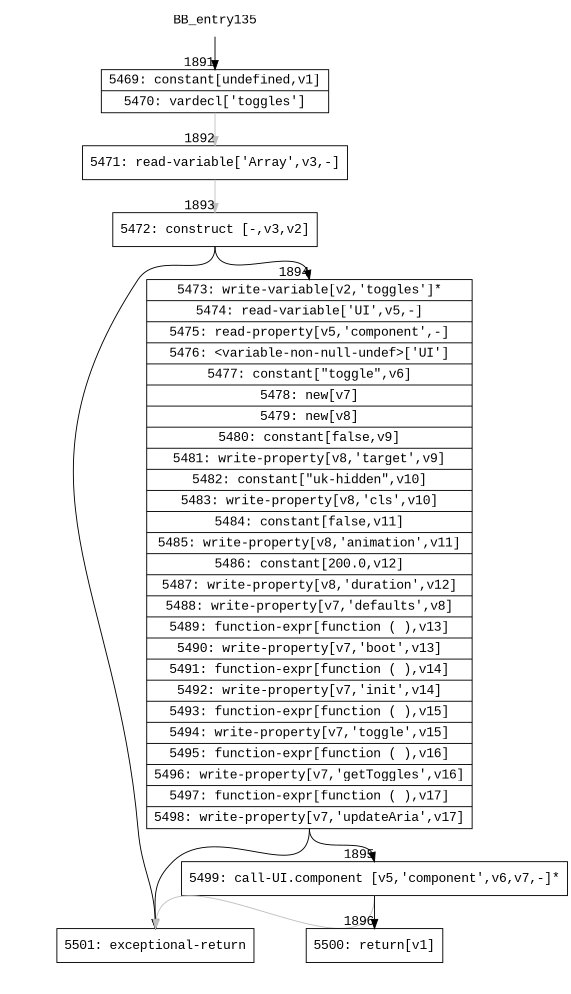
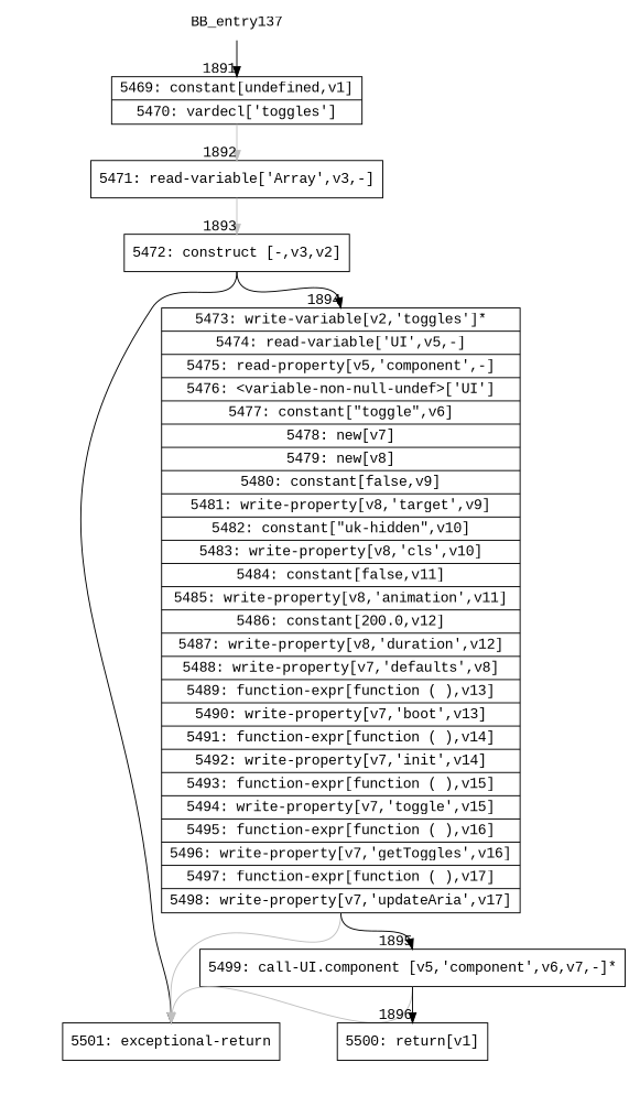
  digraph {
    fontname="Liberation Mono"
    rankdir=TD
    node [fontname="Liberation Mono" shape=record]
    edge [fontname="Liberation Mono" headport=n tailport=s]
-   BB_entry135 [shape=none]
+   BB_entry135 [shape=none label=BB_entry137]
    n2 [label="{5469: constant[undefined,v1]|5470: vardecl['toggles']}"]
    n3 [label="{5471: read-variable['Array',v3,-]}"]
    n4 [label="{5472: construct [-,v3,v2]}"]
    n5 [label="{5501: exceptional-return}"]
    n6 [label="{5473: write-variable[v2,'toggles']*|5474: read-variable['UI',v5,-]|5475: read-property[v5,'component',-]|5476: \<variable-non-null-undef\>['UI']|5477: constant[\"toggle\",v6]|5478: new[v7]|5479: new[v8]|5480: constant[false,v9]|5481: write-property[v8,'target',v9]|5482: constant[\"uk-hidden\",v10]|5483: write-property[v8,'cls',v10]|5484: constant[false,v11]|5485: write-property[v8,'animation',v11]|5486: constant[200.0,v12]|5487: write-property[v8,'duration',v12]|5488: write-property[v7,'defaults',v8]|5489: function-expr[function ( ),v13]|5490: write-property[v7,'boot',v13]|5491: function-expr[function ( ),v14]|5492: write-property[v7,'init',v14]|5493: function-expr[function ( ),v15]|5494: write-property[v7,'toggle',v15]|5495: function-expr[function ( ),v16]|5496: write-property[v7,'getToggles',v16]|5497: function-expr[function ( ),v17]|5498: write-property[v7,'updateAria',v17]}"]
    n7 [label="{5499: call-UI.component [v5,'component',v6,v7,-]*}"]
    n8 [label="{5500: return[v1]}"]
    BB_entry135 -> n2 [headlabel="    1891"]
    n2 -> n3 [color=gray headlabel="      1892"]
    n3 -> n4 [color=gray headlabel="      1893"]
    n4 -> n5 [color=black]
    n4 -> n6 [headlabel="      1894"]
-   n6 -> n5 [color=black]
+   n6 -> n5 [color=gray]
    n6 -> n7 [headlabel="      1895"]
    n7 -> n5 [color=gray]
    n7 -> n8 [headlabel="      1896"]
  }
